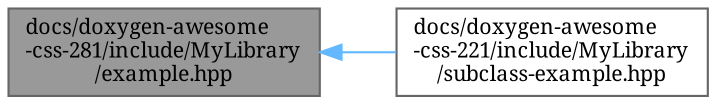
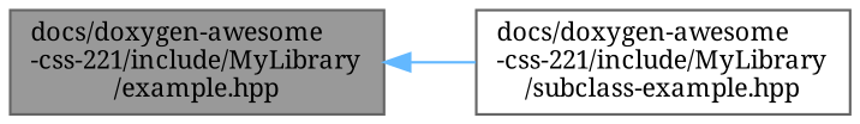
  digraph {
    rankdir=LR
    fontname="Noto Serif"
    node [fontname="Noto Serif" fontsize=10 shape=box style=filled]
-   n1 [color=gray40 fillcolor=grey60 fontcolor=black height=0.2 label="docs/doxygen-awesome\l-css-281/include/MyLibrary\l/example.hpp" width=0.4]
+   n1 [color=gray40 fillcolor=grey60 fontcolor=black height=0.2 label="docs/doxygen-awesome\l-css-221/include/MyLibrary\l/example.hpp" width=0.4]
    n2 [color=grey40 fillcolor=white height=0.2 label="docs/doxygen-awesome\l-css-221/include/MyLibrary\l/subclass-example.hpp" width=0.4]
    n1 -> n2 [color=steelblue1 dir=back fontname="Noto Serif" fontsize=10 labelfontname=Helvetica labelfontsize=10 style=solid]
  }
